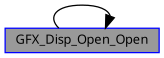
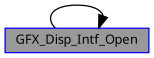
  digraph {
    rankdir=LR
    fontname="Noto Sans"
-   n1 [color=blue fillcolor=grey60 fontcolor=black fontname="Noto Sans" fontsize=10 height=0.2 label=GFX_Disp_Open_Open shape=box style=filled width=0.4]
+   n1 [color=blue fillcolor=grey60 fontcolor=black fontname="Noto Sans" fontsize=10 height=0.2 label=GFX_Disp_Intf_Open shape=box style=filled width=0.4]
    n1 -> n1 [color=black fontname="Noto Sans" fontsize=10 labelfontname=Helvetica labelfontsize=10 style=solid]
  }
